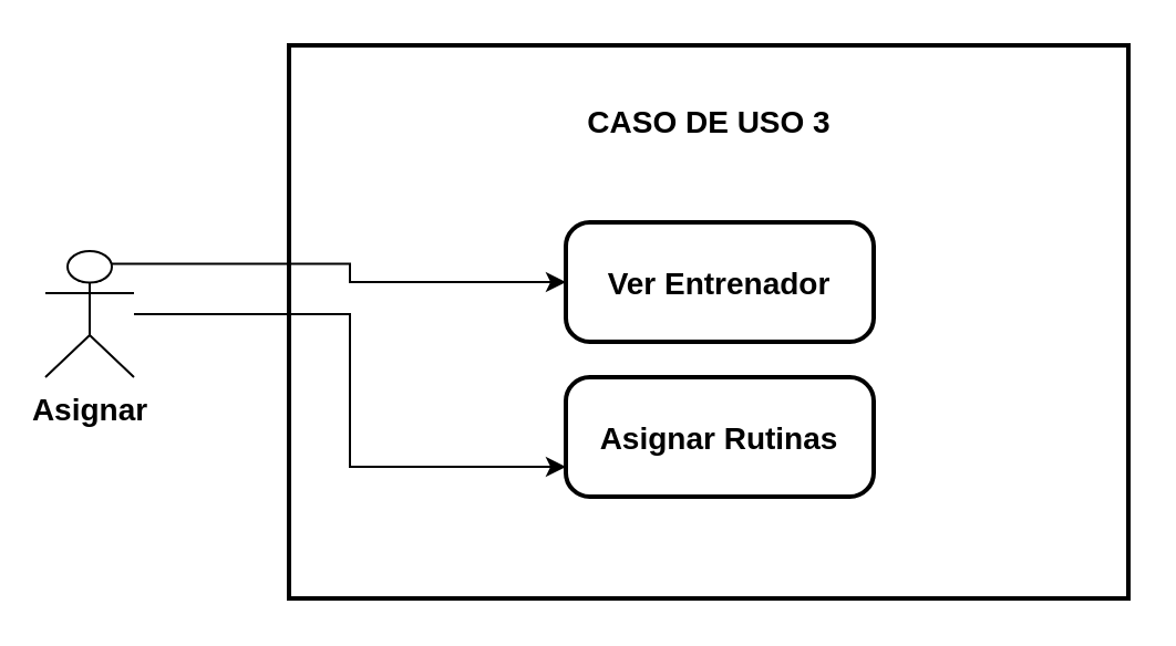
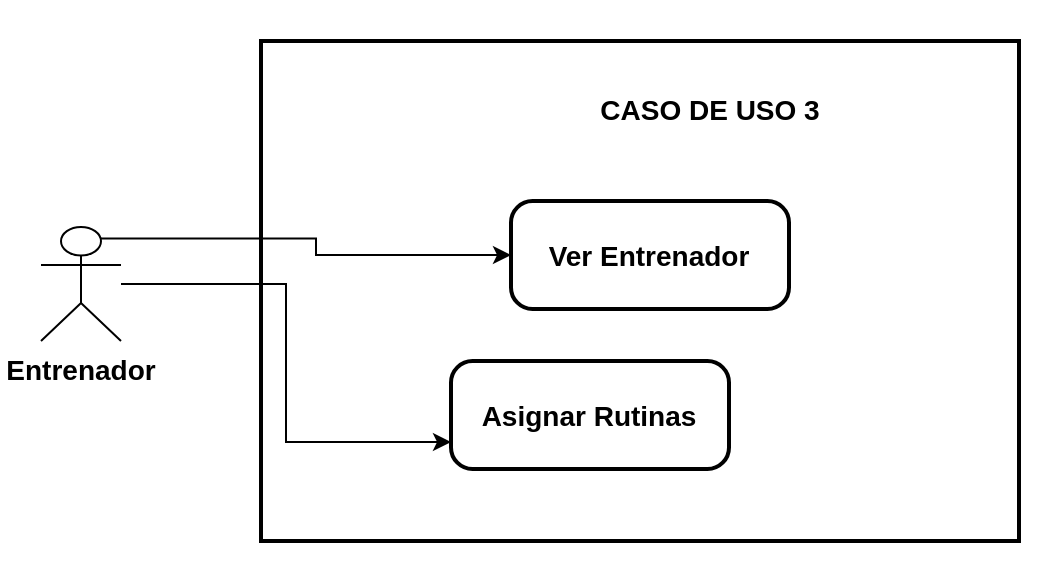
  <mxCell id="0" />
  <mxCell id="1" parent="0" />
  <mxCell id="2" value="" style="whiteSpace=wrap;strokeWidth=2;" vertex="1" parent="1"><mxGeometry x="130" y="20" width="379" height="250" as="geometry" /></mxCell>
  <mxCell id="3" style="edgeStyle=orthogonalEdgeStyle;rounded=0;orthogonalLoop=1;jettySize=auto;html=1;exitX=1;exitY=0.5;exitDx=0;exitDy=0;entryX=0;entryY=0.75;entryDx=0;entryDy=0;" edge="1" parent="1" source="5" target="6"><mxGeometry relative="1" as="geometry" /></mxCell>
  <mxCell id="4" style="edgeStyle=orthogonalEdgeStyle;rounded=0;orthogonalLoop=1;jettySize=auto;html=1;exitX=0.75;exitY=0.1;exitDx=0;exitDy=0;exitPerimeter=0;entryX=0;entryY=0.5;entryDx=0;entryDy=0;" edge="1" parent="1" source="5" target="7"><mxGeometry relative="1" as="geometry" /></mxCell>
- <mxCell id="5" value="&lt;font style=&quot;font-size: 14px;&quot;&gt;&lt;b&gt;Asignar&lt;/b&gt;&lt;/font&gt;" style="shape=umlActor;verticalLabelPosition=bottom;verticalAlign=top;html=1;outlineConnect=0;" vertex="1" parent="1"><mxGeometry x="20" y="113" width="40" height="57" as="geometry" /></mxCell>
- <mxCell id="6" value="Asignar Rutinas" style="rounded=1;arcSize=20;strokeWidth=2;fontSize=14;fontStyle=1" vertex="1" parent="1"><mxGeometry x="255" y="170" width="139" height="54" as="geometry" /></mxCell>
+ <mxCell id="5" value="&lt;font style=&quot;font-size: 14px;&quot;&gt;&lt;b&gt;Entrenador&lt;/b&gt;&lt;/font&gt;" style="shape=umlActor;verticalLabelPosition=bottom;verticalAlign=top;html=1;outlineConnect=0;" vertex="1" parent="1"><mxGeometry x="20" y="113" width="40" height="57" as="geometry" /></mxCell>
+ <mxCell id="6" value="Asignar Rutinas" style="rounded=1;arcSize=20;strokeWidth=2;fontSize=14;fontStyle=1" vertex="1" parent="1"><mxGeometry x="225" y="180" width="139" height="54" as="geometry" /></mxCell>
  <mxCell id="7" value="Ver Entrenador" style="rounded=1;arcSize=20;strokeWidth=2;fontSize=14;fontStyle=1" vertex="1" parent="1"><mxGeometry x="255" y="100" width="139" height="54" as="geometry" /></mxCell>
- <mxCell id="8" value="&lt;span class=&quot;MsoPlaceholderText&quot;&gt;&lt;span style=&quot;&quot; lang=&quot;ES-TRAD&quot;&gt;&lt;font face=&quot;Helvetica&quot; style=&quot;font-size: 14px;&quot;&gt;&lt;b style=&quot;&quot;&gt;CASO DE USO 3&lt;/b&gt;&lt;/font&gt;&lt;/span&gt;&lt;/span&gt;" style="text;html=1;align=center;verticalAlign=middle;whiteSpace=wrap;rounded=0;" vertex="1" parent="1"><mxGeometry x="244.5" y="30" width="150" height="50" as="geometry" /></mxCell>
+ <mxCell id="8" value="&lt;span class=&quot;MsoPlaceholderText&quot;&gt;&lt;span style=&quot;&quot; lang=&quot;ES-TRAD&quot;&gt;&lt;font face=&quot;Helvetica&quot; style=&quot;font-size: 14px;&quot;&gt;&lt;b style=&quot;&quot;&gt;CASO DE USO 3&lt;/b&gt;&lt;/font&gt;&lt;/span&gt;&lt;/span&gt;" style="text;html=1;align=center;verticalAlign=middle;whiteSpace=wrap;rounded=0;" vertex="1" parent="1"><mxGeometry x="279.5" y="30" width="150" height="50" as="geometry" /></mxCell>
